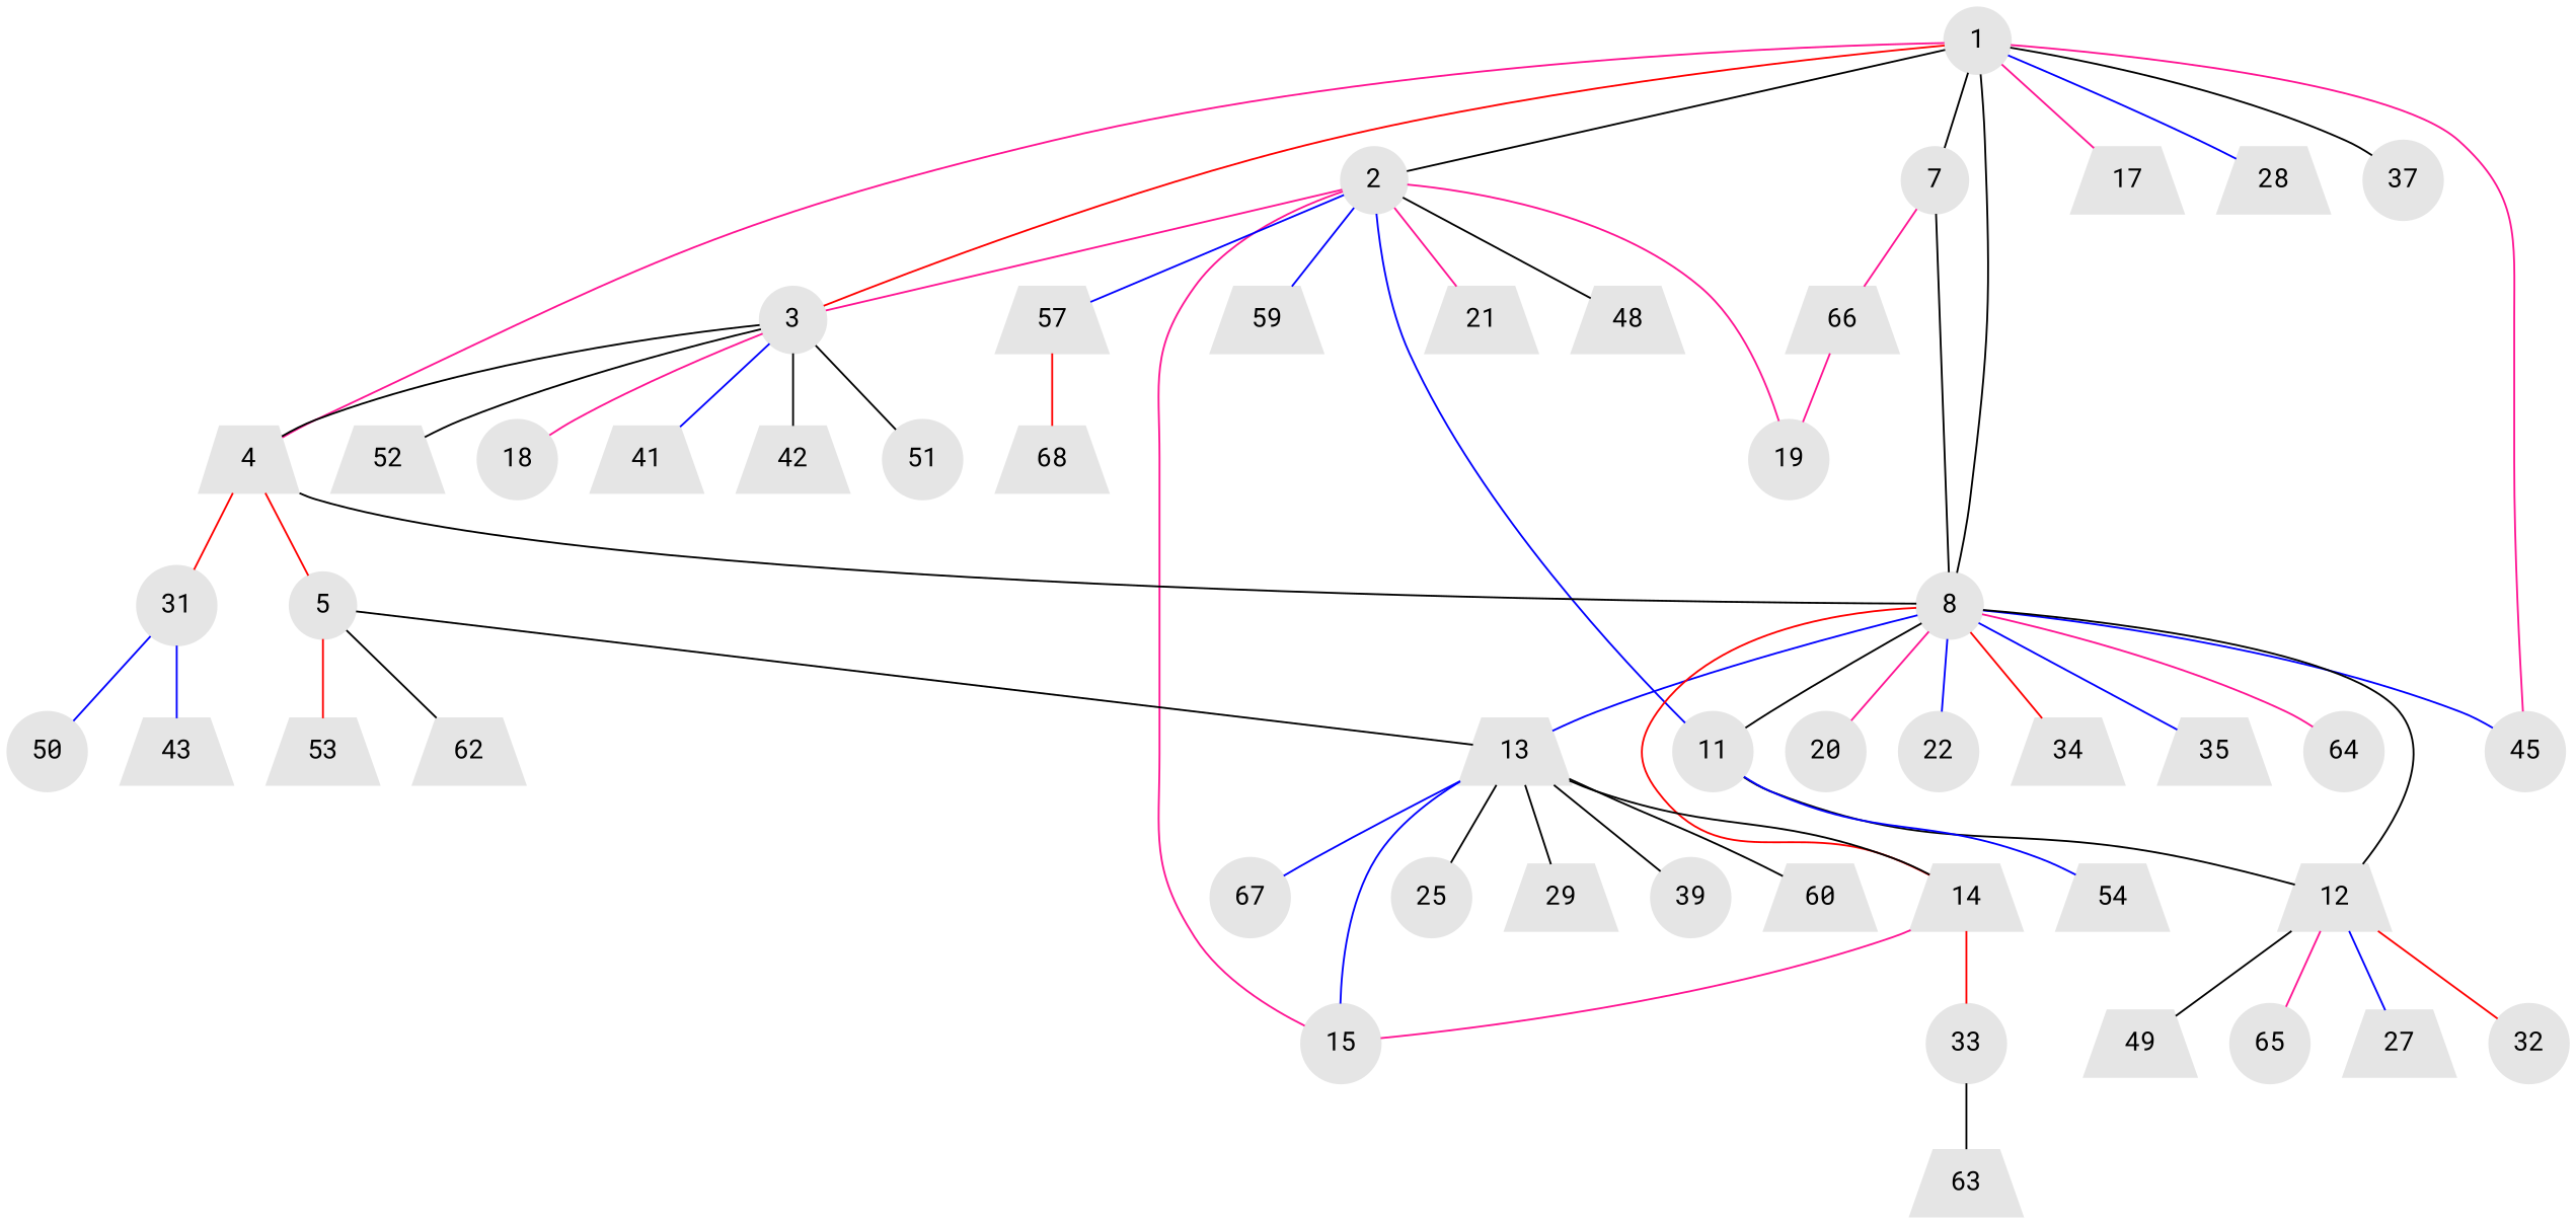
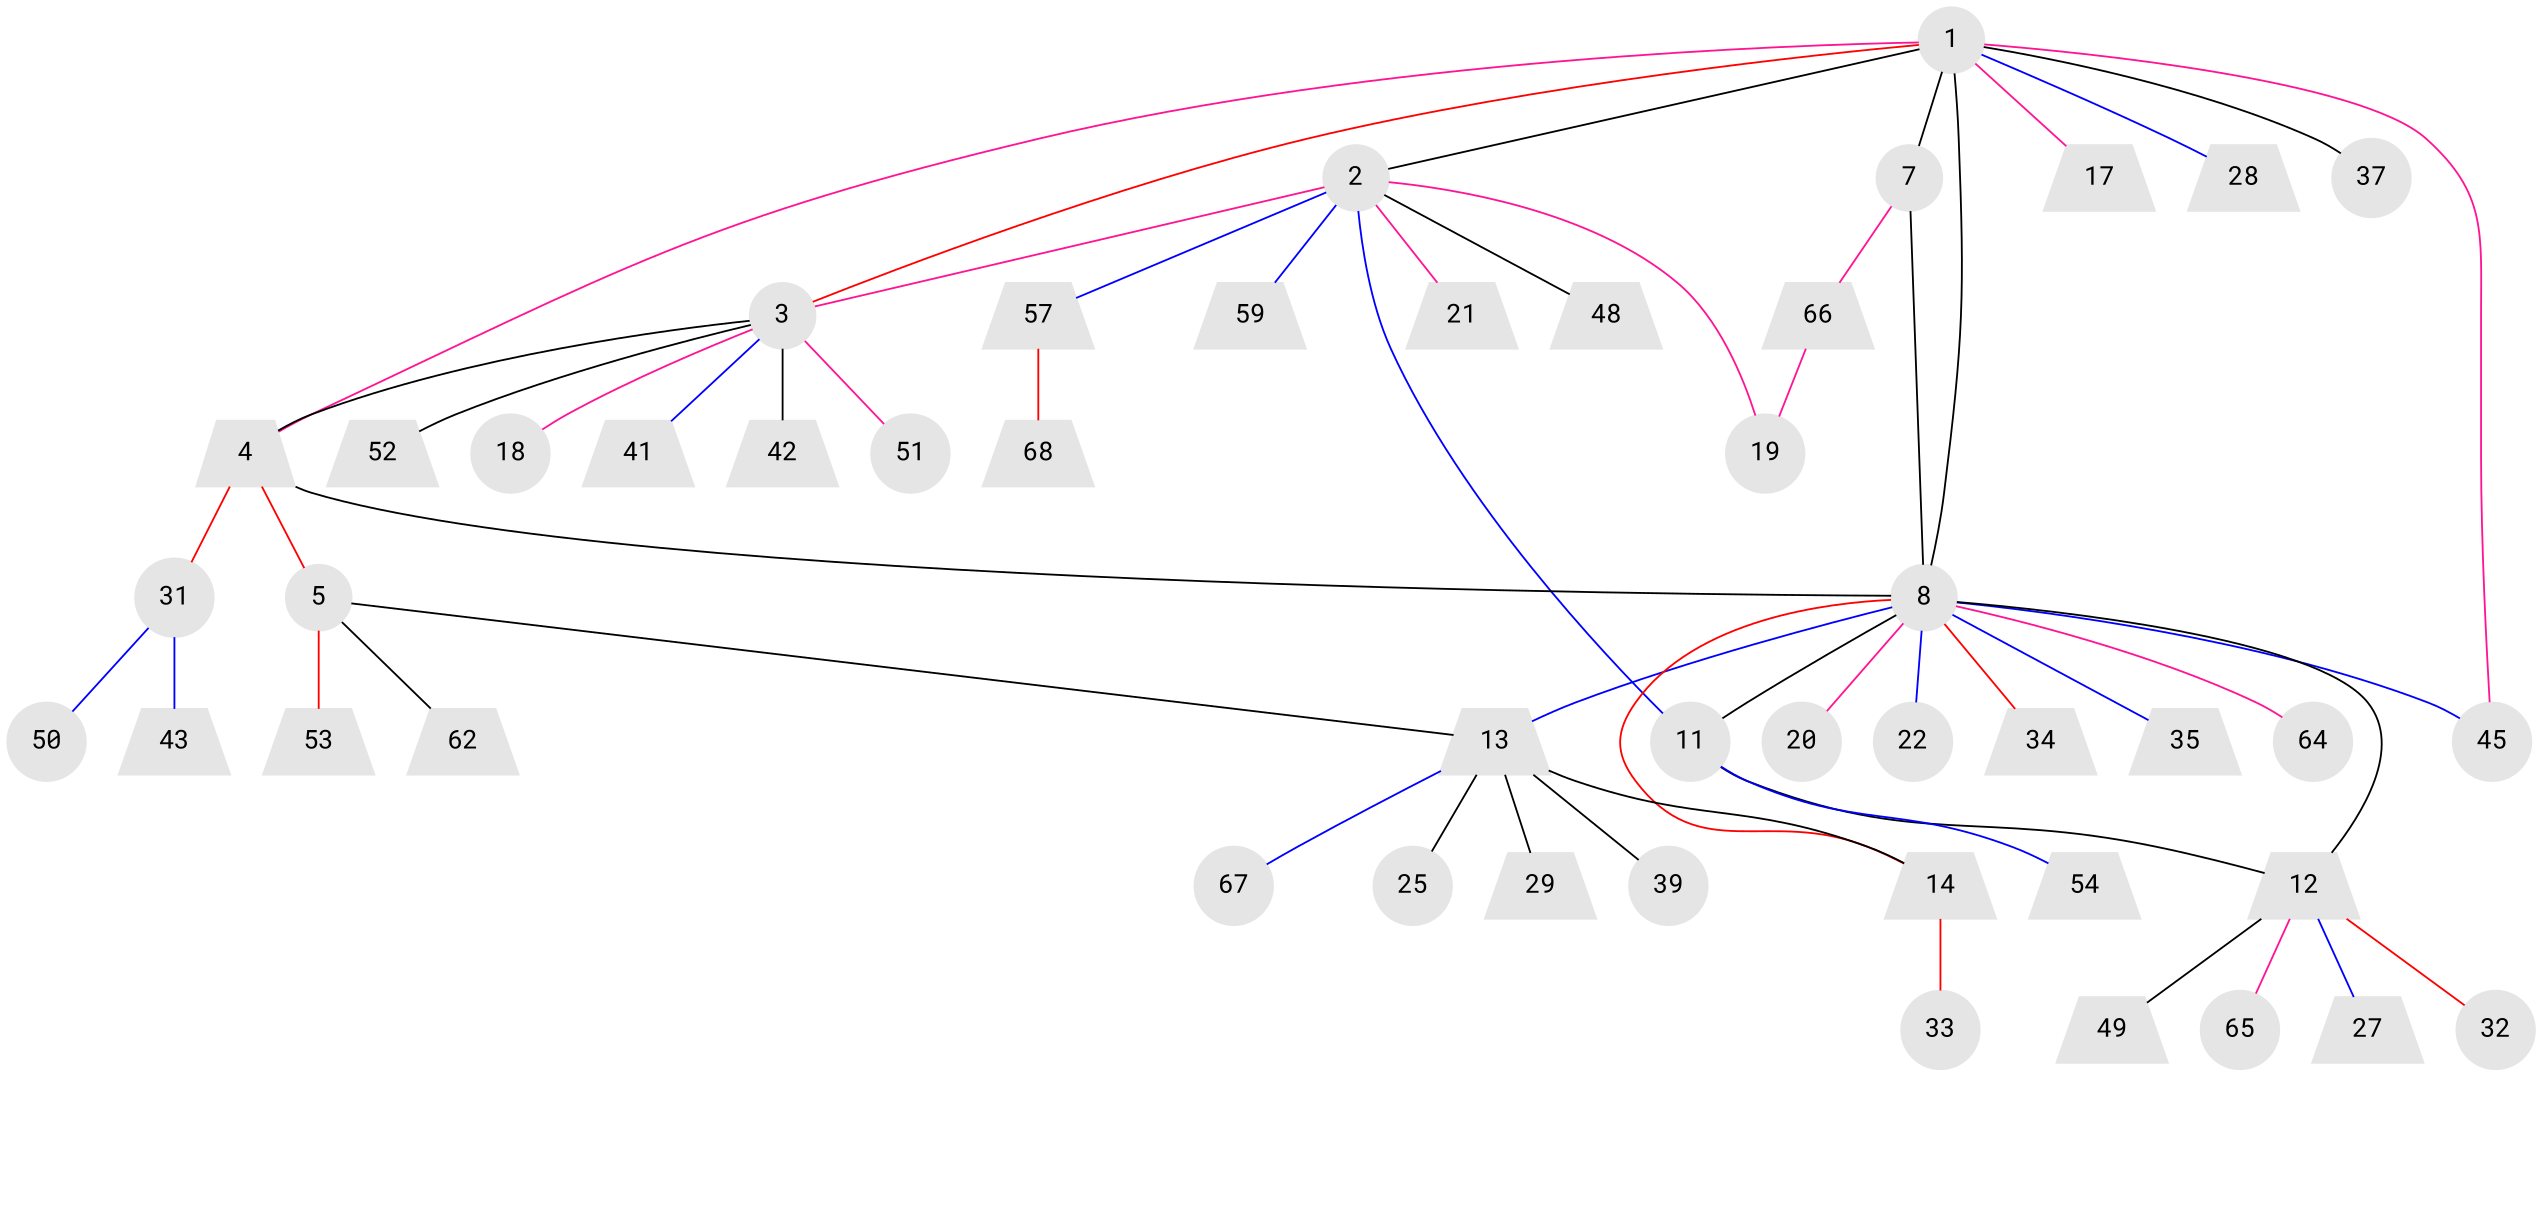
  graph {
    fontname="Roboto Mono"
    node [color=gray90 fontname="Roboto Mono" shape=trapezium style=filled]
    edge [color=black fontname="Roboto Mono"]
    1 [shape=circle super="+9"]
    2 [shape=circle super="+44"]
    3 [shape=circle super="+38"]
    4 [super="+6"]
    7 [shape=circle super="+24"]
    8 [shape=circle super="+10"]
    17
    28
    37 [shape=circle]
    45 [shape=circle]
    19 [shape=circle super="+55"]
    11 [shape=circle]
-   15 [shape=circle]
    21 [super="+58"]
    48
    57
    59 [super="+61"]
    18 [shape=circle]
    41
    42 [super="+47"]
    51 [shape=circle]
    52
    5 [shape=circle super="+16"]
    31 [shape=circle super="+36"]
    66
    13 [super="+26"]
    12 [super="+46"]
    14 [super="+23"]
    20 [shape=circle]
    22 [shape=circle]
    34
    35
    64 [shape=circle]
    54
    68
    53
    62
    43
    50 [shape=circle super="+56"]
    25 [shape=circle super="+30"]
    29
    39 [shape=circle]
-   60
    67 [shape=circle]
    27
    32 [shape=circle]
    49
    65 [shape=circle super="+69"]
    33 [shape=circle super="+40"]
-   63
    1 -- 2
    1 -- 3 [color=red weight=2]
    1 -- 4 [color=deeppink]
    1 -- 7
    1 -- 8
    1 -- 17 [color=deeppink]
    1 -- 28 [color=blue]
    1 -- 37
    1 -- 45 [color=deeppink]
    2 -- 3 [color=deeppink]
    2 -- 19 [color=deeppink]
    2 -- 11 [color=blue]
-   2 -- 15 [color=deeppink]
    2 -- 21 [color=deeppink]
    2 -- 48
    2 -- 57 [color=blue]
    2 -- 59 [color=blue]
    3 -- 4
    3 -- 18 [color=deeppink]
    3 -- 41 [color=blue]
    3 -- 42
-   3 -- 51
+   3 -- 51 [color=deeppink]
    3 -- 52
    4 -- 8
    4 -- 5 [color=red weight=2]
    4 -- 31 [color=red]
    7 -- 8
    7 -- 66 [color=deeppink]
    8 -- 45 [color=blue]
    8 -- 11
    8 -- 13 [color=blue]
    8 -- 12
    8 -- 14 [color=red]
    8 -- 20 [color=deeppink]
    8 -- 22 [color=blue]
    8 -- 34 [color=red]
    8 -- 35 [color=blue]
    8 -- 64 [color=deeppink]
    11 -- 12
    11 -- 54 [color=blue]
    57 -- 68 [color=red]
    5 -- 13
    5 -- 53 [color=red]
    5 -- 62
    31 -- 43 [color=blue]
    31 -- 50 [color=blue]
    66 -- 19 [color=deeppink]
-   13 -- 15 [color=blue]
    13 -- 14
    13 -- 25
    13 -- 29
    13 -- 39
-   13 -- 60
    13 -- 67 [color=blue]
    12 -- 27 [color=blue]
    12 -- 32 [color=red]
    12 -- 49
    12 -- 65 [color=deeppink]
-   14 -- 15 [color=deeppink]
    14 -- 33 [color=red]
-   33 -- 63
  }
